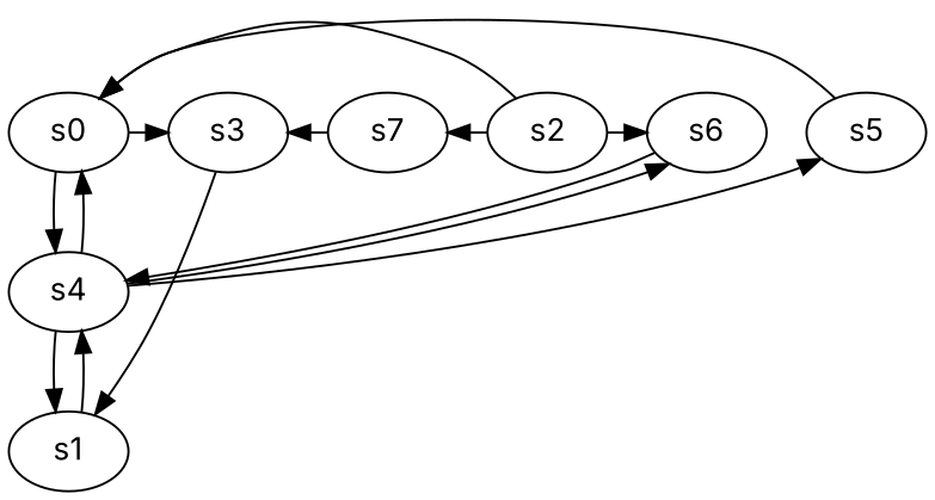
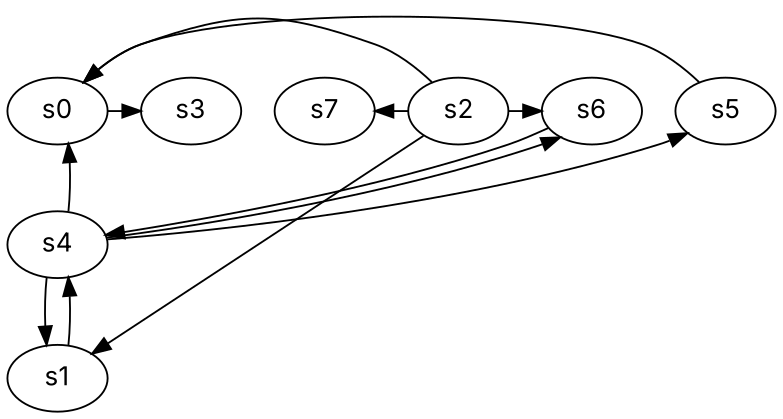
  digraph {
    fontname=Inter
    node [fontname=Inter player=0]
    edge [fontname=Inter]
    s0
    s3
    s4 [player=1]
    s1
    s6 [player=1]
    s5
    s2 [player=1]
    s7 [player=1]
    s0 -> s3 [constraint="time == 6 || time == 11 || time == 12 || time == 21"]
-   s0 -> s4
-   s3 -> s1 [constraint="time % 5 == 0 || time % 5 == 1"]
+   s2 -> s1 [constraint="time % 5 == 0 || time % 5 == 1"]
    s4 -> s0 [constraint="time % 2 == 1 || time % 4 == 1"]
    s4 -> s1
    s4 -> s6 [constraint="!(time % 3 == 1)"]
    s4 -> s5 [constraint="!(time % 3 == 0)"]
    s1 -> s4 [constraint="time == 5 || time == 14 || time == 17"]
    s6 -> s4 [constraint="time == 15 || time == 27"]
    s5 -> s0 [constraint="time % 5 == 2 || time % 4 == 0"]
    s2 -> s0 [constraint="time % 3 == 2 || time % 2 == 1"]
    s2 -> s6 [constraint="time % 3 == 1 && time % 3 == 1"]
    s2 -> s7 [constraint="time % 3 == 0 || time % 2 == 1"]
-   s7 -> s3 [constraint="time == 8 || time == 22"]
  }
